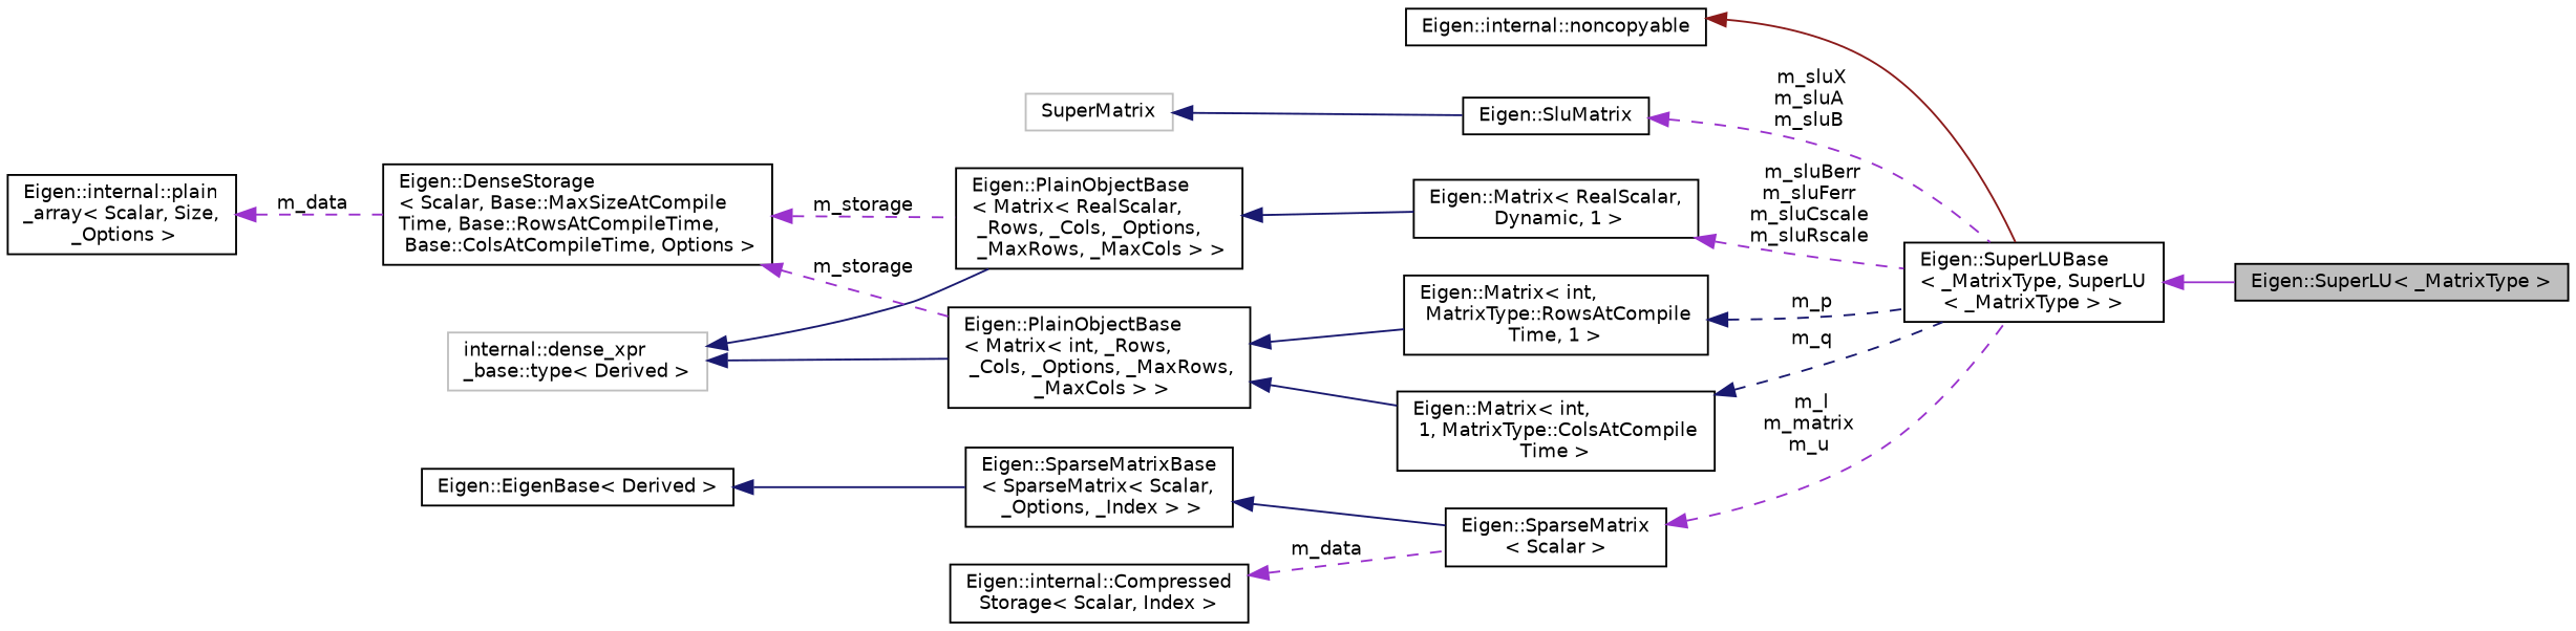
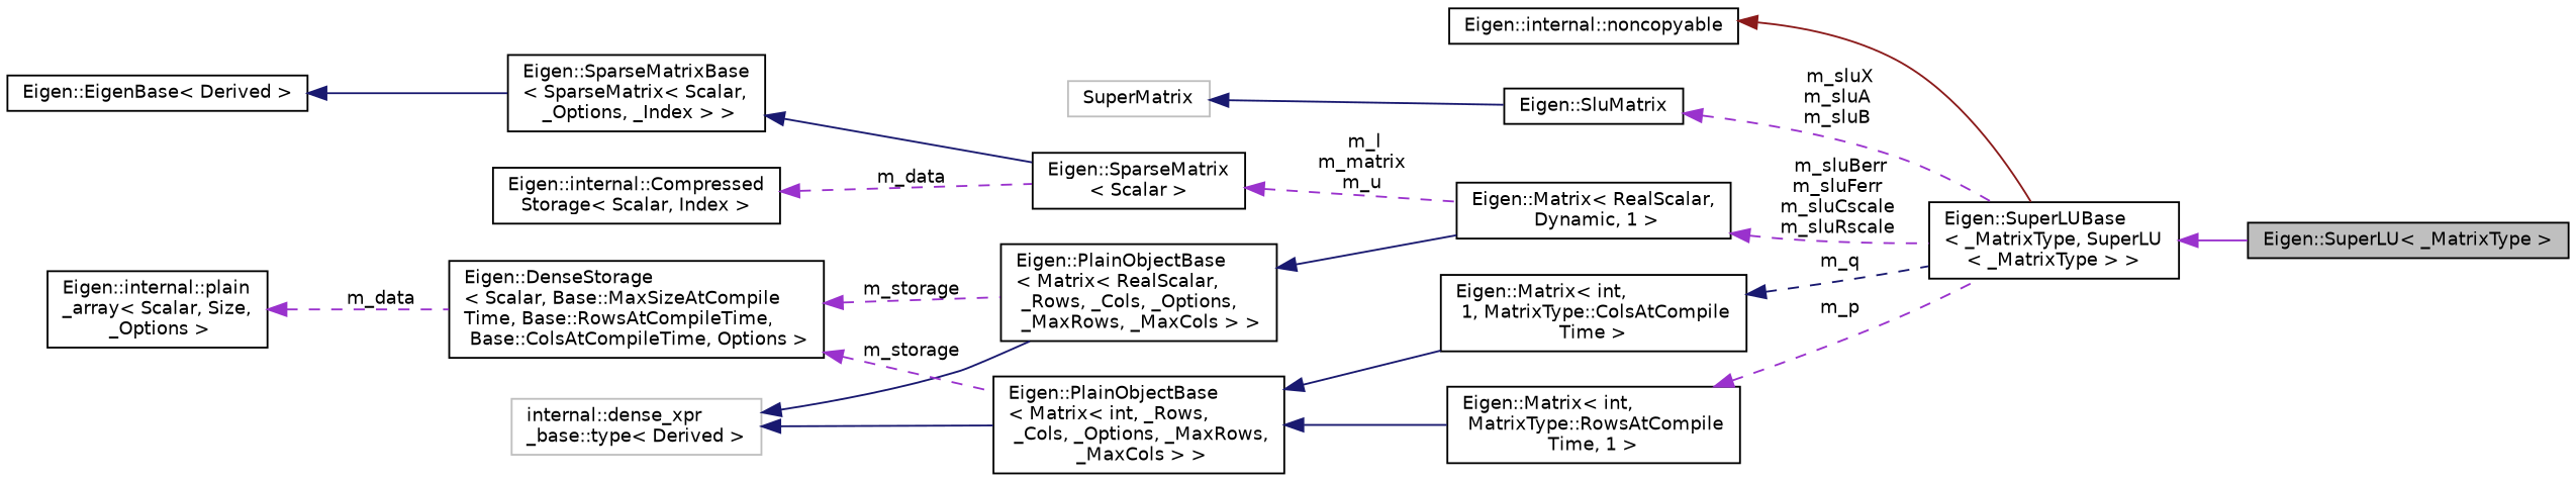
  digraph {
    rankdir=LR
    node [color=black fillcolor=white fontname=Helvetica fontsize=10 shape=record style=filled]
    edge [color=darkorchid3 dir=back fontname=Helvetica fontsize=10 labelfontname=Helvetica labelfontsize=10 style=solid]
    n1 [fillcolor=grey75 fontcolor=black height=0.2 label="Eigen::SuperLU\< _MatrixType \>" width=0.4]
    n2 [height=0.2 label="Eigen::SuperLUBase\l\< _MatrixType, SuperLU\l\< _MatrixType \> \>" width=0.4]
    n3 [height=0.2 label="Eigen::internal::noncopyable" width=0.4]
    n4 [height=0.2 label="Eigen::SluMatrix" width=0.4]
    n5 [color=grey75 height=0.2 label=SuperMatrix width=0.4]
    n6 [height=0.2 label="Eigen::Matrix\< int,\l MatrixType::RowsAtCompile\lTime, 1 \>" width=0.4]
    n7 [height=0.2 label="Eigen::PlainObjectBase\l\< Matrix\< int, _Rows,\l _Cols, _Options, _MaxRows,\l _MaxCols \> \>" width=0.4]
    n8 [height=0.2 label="Eigen::Matrix\< int,\l 1, MatrixType::ColsAtCompile\lTime \>" width=0.4]
    n9 [color=grey75 height=0.2 label="internal::dense_xpr\l_base::type\< Derived \>" width=0.4]
    n10 [height=0.2 label="Eigen::PlainObjectBase\l\< Matrix\< RealScalar,\l _Rows, _Cols, _Options,\l _MaxRows, _MaxCols \> \>" width=0.4]
    n11 [height=0.2 label="Eigen::Matrix\< RealScalar,\l Dynamic, 1 \>" width=0.4]
    n12 [height=0.2 label="Eigen::DenseStorage\l\< Scalar, Base::MaxSizeAtCompile\lTime, Base::RowsAtCompileTime,\l Base::ColsAtCompileTime, Options \>" width=0.4]
    n13 [height=0.2 label="Eigen::internal::plain\l_array\< Scalar, Size,\l _Options \>" width=0.4]
    n14 [height=0.2 label="Eigen::SparseMatrix\l\< Scalar \>" width=0.4]
    n15 [height=0.2 label="Eigen::SparseMatrixBase\l\< SparseMatrix\< Scalar,\l _Options, _Index \> \>" width=0.4]
    n16 [height=0.2 label="Eigen::EigenBase\< Derived \>" width=0.4]
    n17 [height=0.2 label="Eigen::internal::Compressed\lStorage\< Scalar, Index \>" width=0.4]
    n2 -> n1
    n3 -> n2 [color=firebrick4]
    n4 -> n2 [label=" m_sluX\nm_sluA\nm_sluB" style=dashed]
    n5 -> n4 [color=midnightblue]
-   n6 -> n2 [color=midnightblue label=" m_p" style=dashed]
+   n6 -> n2 [label=" m_p" style=dashed]
    n7 -> n6 [color=midnightblue]
    n7 -> n8 [color=midnightblue]
    n8 -> n2 [color=midnightblue label=" m_q" style=dashed]
    n9 -> n7 [color=midnightblue]
    n9 -> n10 [color=midnightblue]
    n10 -> n11 [color=midnightblue]
    n11 -> n2 [label=" m_sluBerr\nm_sluFerr\nm_sluCscale\nm_sluRscale" style=dashed]
    n12 -> n7 [label=" m_storage" style=dashed]
    n12 -> n10 [label=" m_storage" style=dashed]
    n13 -> n12 [label=" m_data" style=dashed]
-   n14 -> n2 [label=" m_l\nm_matrix\nm_u" style=dashed]
+   n14 -> n11 [label=" m_l\nm_matrix\nm_u" style=dashed]
    n15 -> n14 [color=midnightblue]
    n16 -> n15 [color=midnightblue]
    n17 -> n14 [label=" m_data" style=dashed]
  }
